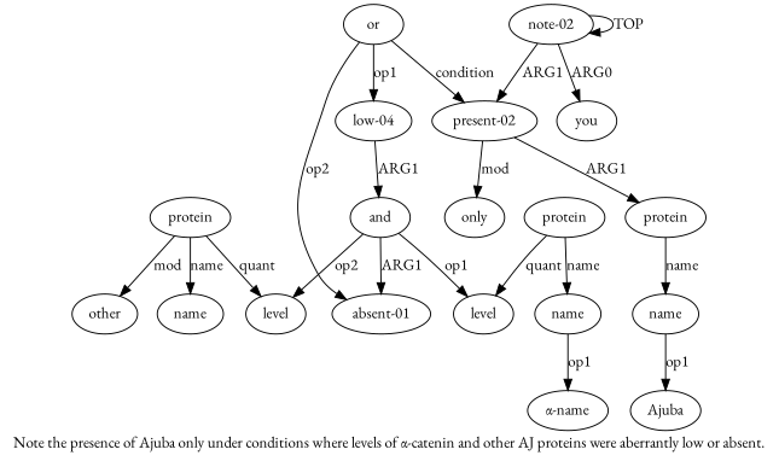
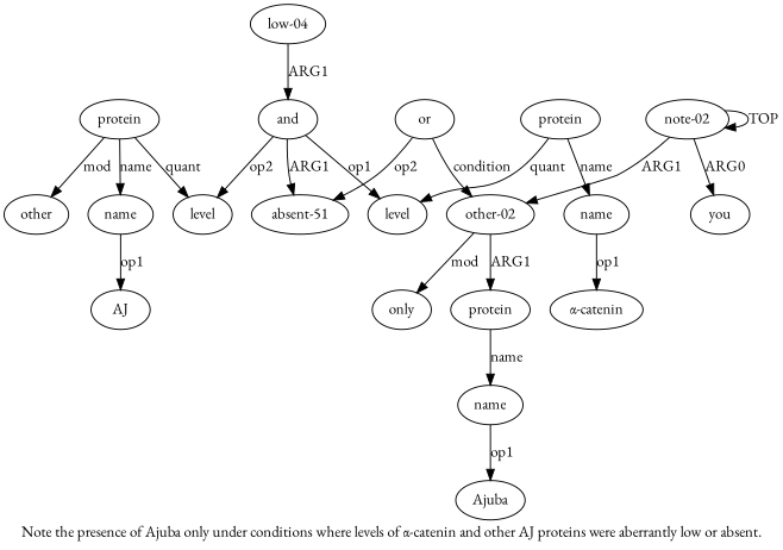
  digraph {
    fontname="EB Garamond"
    label="Note the presence of Ajuba only under conditions where levels of α-catenin and other AJ proteins were aberrantly low or absent."
    node [color=black fontname="EB Garamond" gold_ind=-1 gold_label=name test_ind=-1 test_label=name]
    edge [color=black fontname="EB Garamond" gold_label=op1 test_label=op1]
    n1 [gold_ind=14 gold_label=other label=other test_ind=14 test_label=other]
    n2 [gold_ind=17 gold_label=only label=only test_ind=17 test_label=only]
-   n3 [gold_ind=16 gold_label="absent-01" label="absent-01" test_ind=16 test_label="absent-01"]
+   n3 [gold_ind=16 gold_label="absent-01" label="absent-51" test_ind=16 test_label="absent-01"]
    n4 [gold_ind=7 gold_label=and label=and test_ind=7 test_label=and]
    n5 [gold_ind=11 gold_label=level label=level test_ind=11 test_label=level]
    n6 [gold_ind=8 gold_label=level label=level test_ind=8 test_label=level]
    n7 [gold_ind=10 label=name test_ind=10]
-   n8 [gold_label="α-catenin" label="α-name" test_label="α-catenin"]
+   n8 [gold_label="α-catenin" label="α-catenin" test_label="α-catenin"]
    n9 [gold_ind=13 label=name test_ind=13]
+   n10 [gold_label=AJ label=AJ test_label=AJ]
    n11 [gold_ind=12 gold_label=protein label=protein test_ind=12 test_label=protein]
    n12 [gold_ind=1 gold_label=you label=you test_ind=1 test_label=you]
    n13 [gold_ind=0 gold_label="note-02" label="note-02" test_ind=0 test_label="note-02"]
-   n14 [gold_ind=2 gold_label="present-02" label="present-02" test_ind=2 test_label="present-02"]
+   n14 [gold_ind=2 gold_label="present-02" label="other-02" test_ind=2 test_label="present-02"]
    n15 [gold_ind=3 gold_label=protein label=protein test_ind=3 test_label=protein]
    n16 [gold_ind=4 label=name test_ind=4]
    n17 [gold_ind=5 gold_label=or label=or test_ind=5 test_label=or]
    n18 [gold_ind=6 gold_label="low-04" label="low-04" test_ind=6 test_label="low-04"]
    n19 [gold_label=Ajuba label=Ajuba test_label=Ajuba]
    n20 [gold_ind=9 gold_label=protein label=protein test_ind=9 test_label=protein]
    n4 -> n3 [gold_label=ARG1 label=ARG1 test_label=ARG1]
    n4 -> n5 [gold_label=op2 label=op2 test_label=op2]
    n4 -> n6 [label=op1]
    n7 -> n8 [label=op1]
+   n9 -> n10 [label=op1]
    n11 -> n1 [gold_label=mod label=mod test_label=mod]
    n11 -> n5 [gold_label=quant label=quant test_label=quant]
    n11 -> n9 [gold_label=name label=name test_label=name]
    n13 -> n12 [gold_label=ARG0 label=ARG0 test_label=ARG0]
    n13 -> n13 [gold_label=TOP label=TOP test_label=TOP]
    n13 -> n14 [gold_label=ARG1 label=ARG1 test_label=ARG1]
    n14 -> n2 [gold_label=mod label=mod test_label=mod]
    n14 -> n15 [gold_label=ARG1 label=ARG1 test_label=ARG1]
    n15 -> n16 [gold_label=name label=name test_label=name]
    n16 -> n19 [label=op1]
    n17 -> n3 [gold_label=op2 label=op2 test_label=op2]
    n17 -> n14 [gold_label=condition label=condition test_label=condition]
-   n17 -> n18 [label=op1]
    n18 -> n4 [gold_label=ARG1 label=ARG1 test_label=ARG1]
    n20 -> n6 [gold_label=quant label=quant test_label=quant]
    n20 -> n7 [gold_label=name label=name test_label=name]
  }
